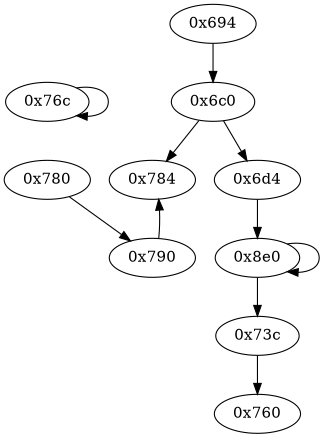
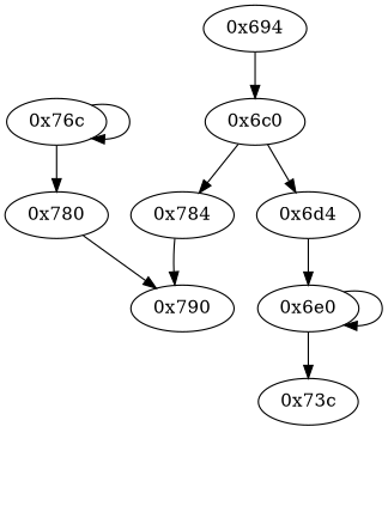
  digraph {
-   "0x760" [opcode="[u'ldr', u'sub', u'add']"]
    "0x76c" [opcode="[u'ldr', u'mov', u'bl', u'sub', u'b']"]
    "0x780" [opcode="[u'b']"]
    "0x790" [opcode="[u'mov', u'bl', u'mov']"]
    "0x694" [opcode="[u'push', u'add', u'sub', u'mov', u'ldr', u'cmp', u'ldr', u'ldr', u'str', u'mov', u'b']"]
    "0x6c0" [opcode="[u'ldm', u'ldrb', u'ldrb', u'orr', u'b']"]
    "0x784" [opcode="[u'ldr', u'add', u'bl']"]
    "0x6d4" [opcode="[u'mov', u'add', u'mov']"]
-   "0x6e0" [opcode="[u'ldr', u'smull', u'asr', u'add', u'add', u'sub', u'smull', u'asr', u'add', u'add', u'sub', u'mov', u'add', u'add', u'add', u'bic', u'asr', u'sub', u'str', u'orr', u'add', u'mov', u'b']" label="0x8e0"]
+   "0x6e0" [opcode="[u'ldr', u'smull', u'asr', u'add', u'add', u'sub', u'smull', u'asr', u'add', u'add', u'sub', u'mov', u'add', u'add', u'add', u'bic', u'asr', u'sub', u'str', u'orr', u'add', u'mov', u'b']"]
    "0x73c" [opcode="[u'add', u'cmp', u'str', u'ldr', u'add', u'add', u'bl', u'cmp', u'b']"]
    "0x76c" -> "0x76c"
+   "0x76c" -> "0x780"
    "0x780" -> "0x790"
    "0x694" -> "0x6c0"
    "0x6c0" -> "0x784"
    "0x6c0" -> "0x6d4"
-   "0x790" -> "0x784"
+   "0x784" -> "0x790"
    "0x6d4" -> "0x6e0"
    "0x6e0" -> "0x6e0"
    "0x6e0" -> "0x73c"
-   "0x73c" -> "0x760"
  }
